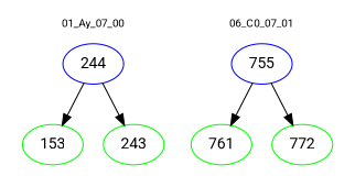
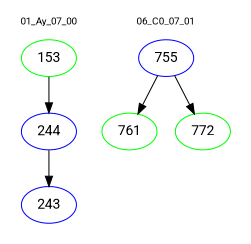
  digraph {
    fontname=Roboto
    node [color=green fontname=Roboto]
    edge [color=black fontname=Roboto]
    n1 [color=blue label=244]
    n2 [label=153]
-   n3 [label=243]
+   n3 [color=blue label=243]
    n4 [color=blue label=755]
    n5 [label=761]
    n6 [label=772]
    subgraph cluster_1 {
      color=white
      fontsize=10
      label="01_Ay_07_00"
      n1
      n2
      n3
    }
    subgraph cluster_2 {
      color=white
      fontsize=10
      label="06_C0_07_01"
      n4
      n5
      n6
    }
-   n1 -> n2
+   n2 -> n1
    n1 -> n3
    n4 -> n5
    n4 -> n6
  }
